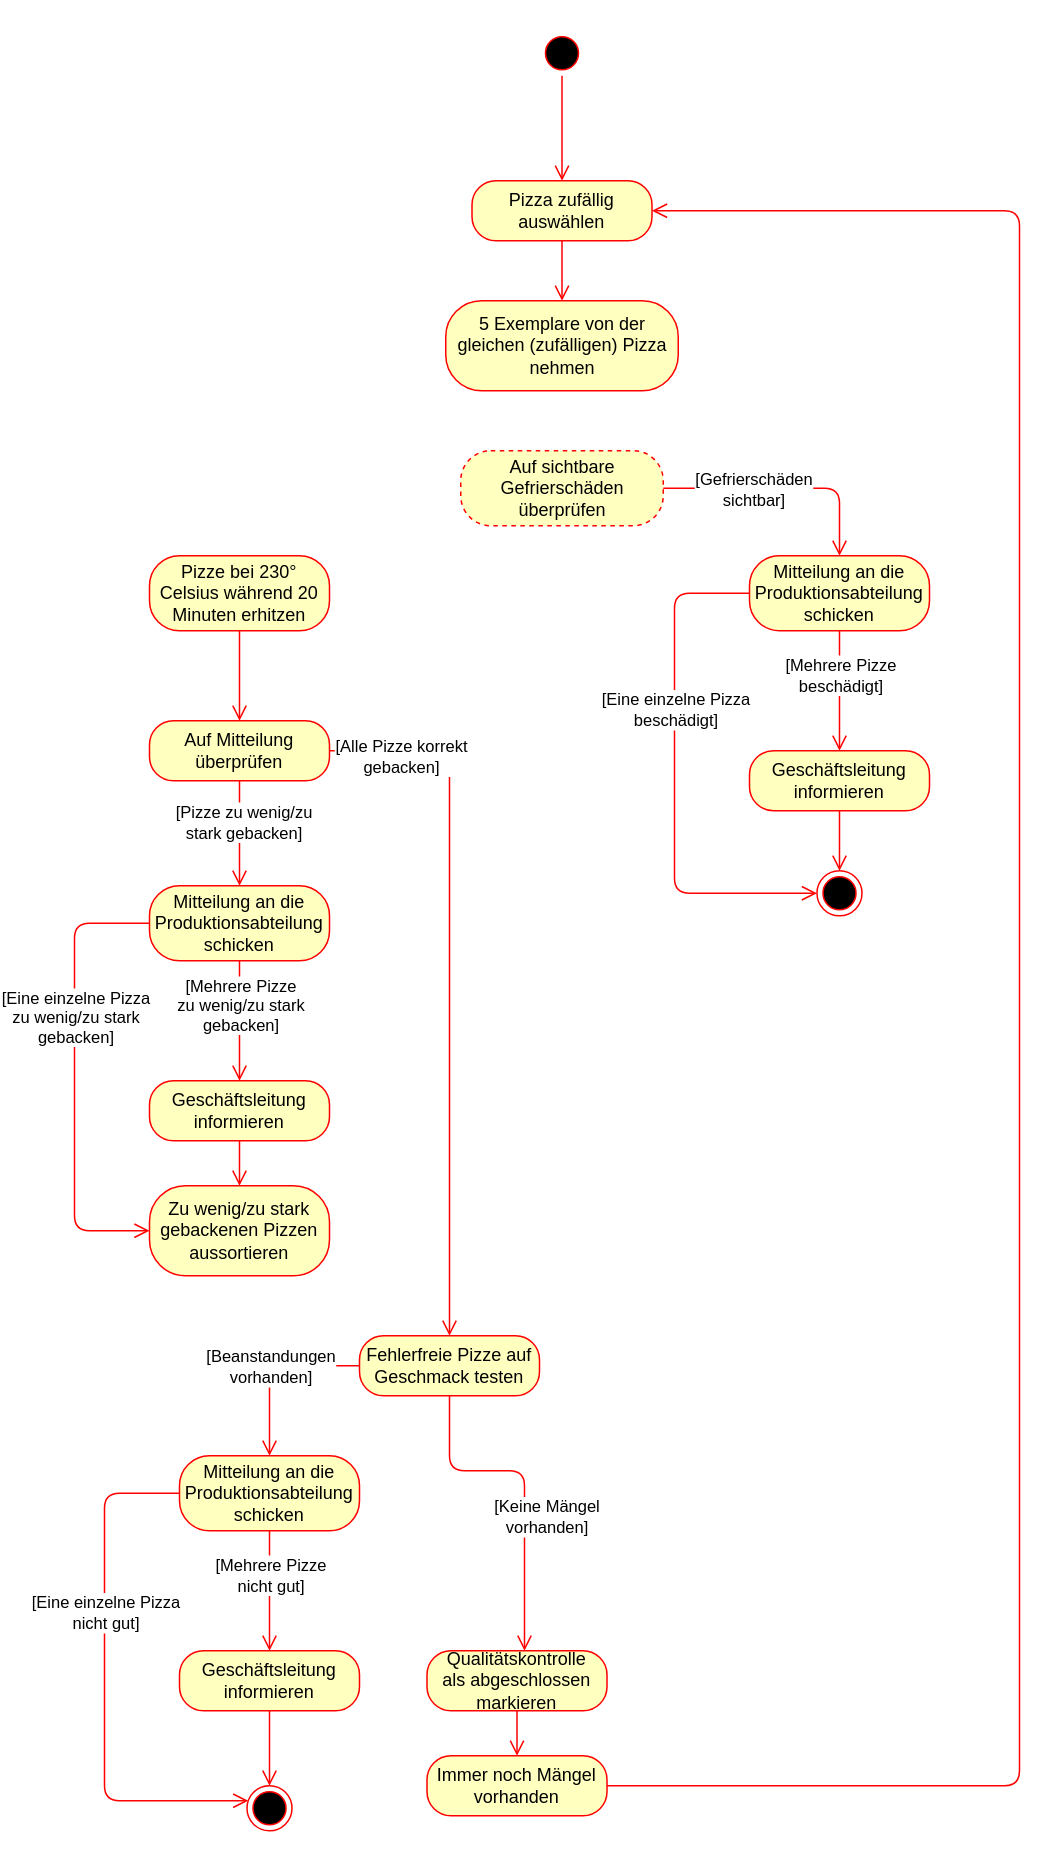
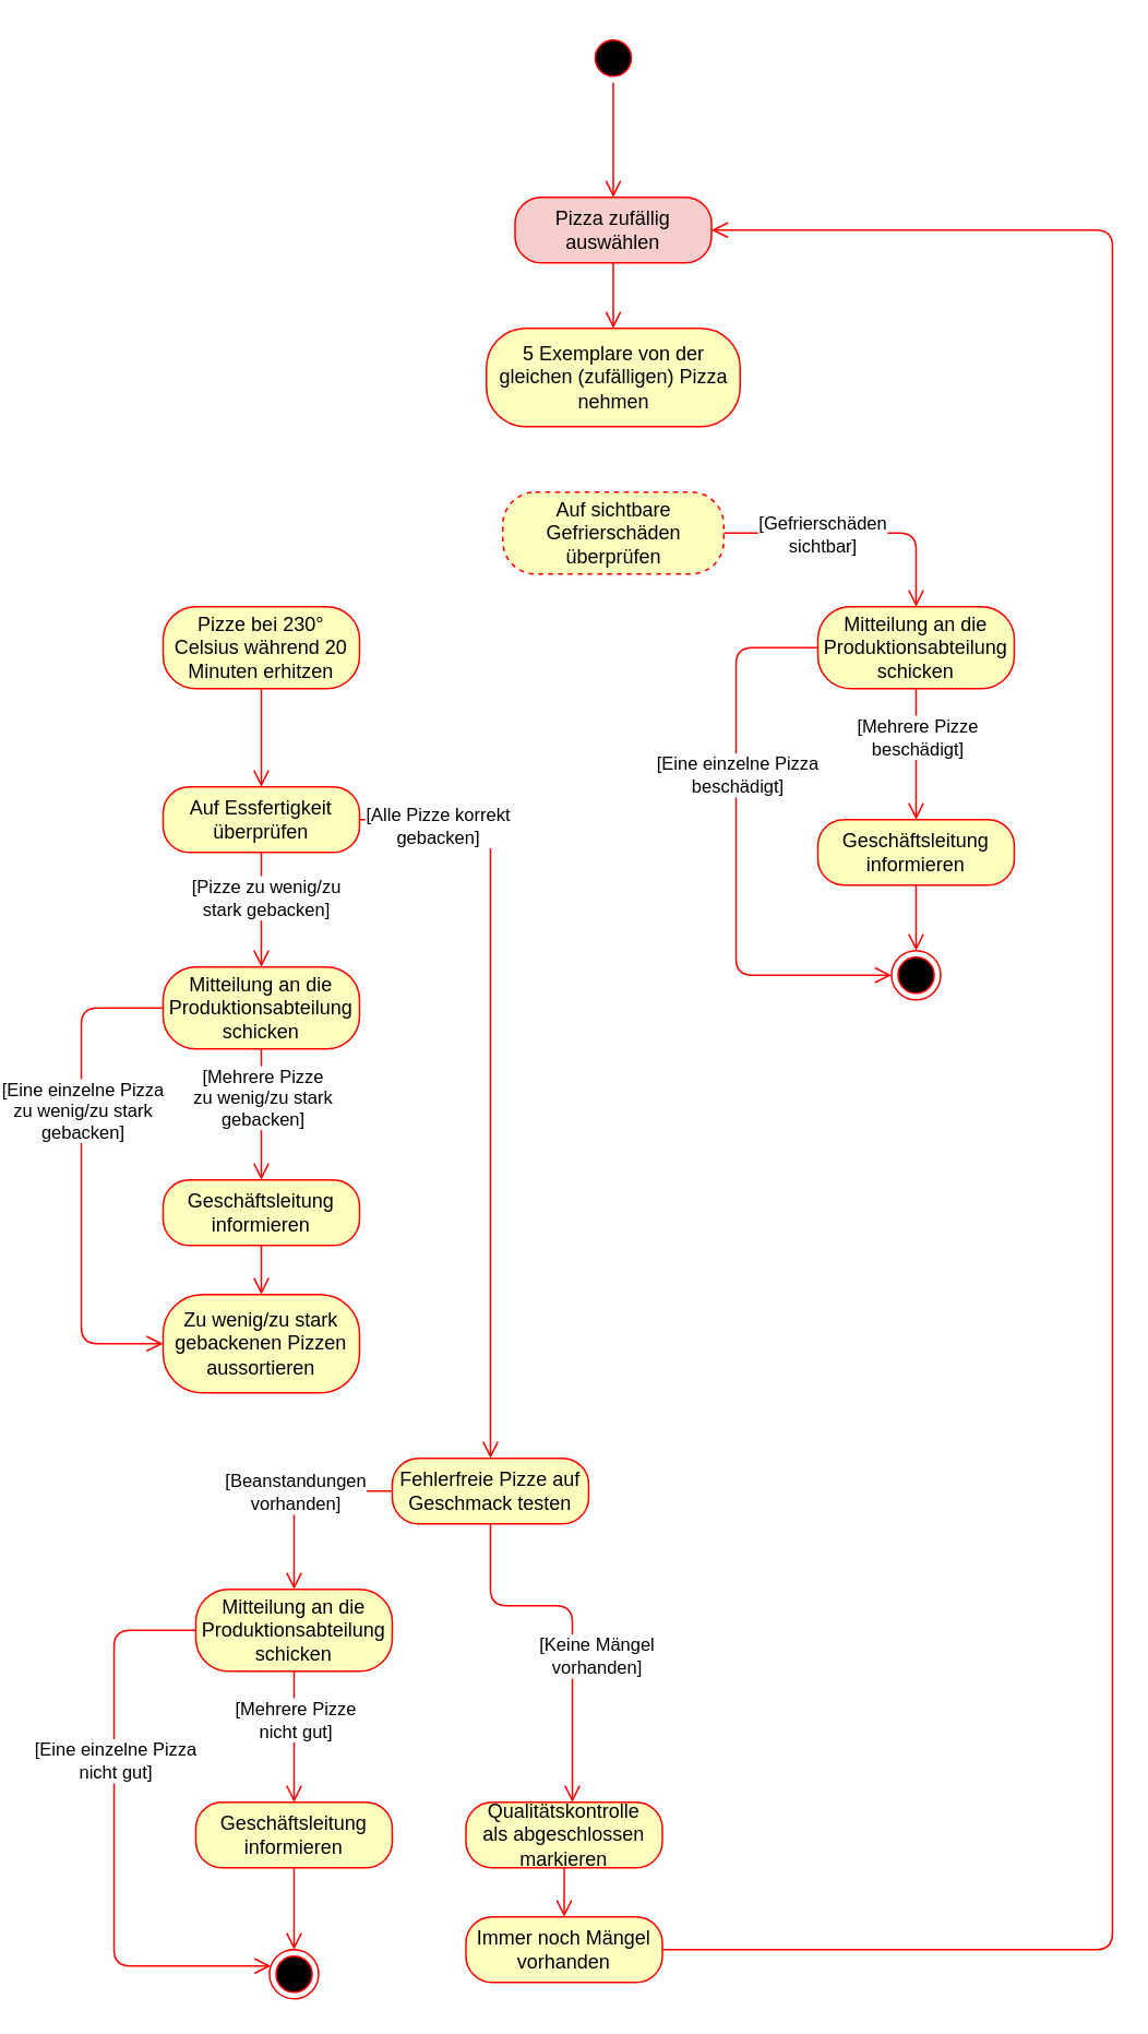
  <mxCell id="0" />
  <mxCell id="1" parent="0" />
  <mxCell id="2" value="" style="ellipse;html=1;shape=startState;fillColor=#000000;strokeColor=#ff0000;" parent="1" vertex="1"><mxGeometry x="330" y="20" width="30" height="30" as="geometry" /></mxCell>
  <mxCell id="3" value="" style="edgeStyle=orthogonalEdgeStyle;html=1;verticalAlign=bottom;endArrow=open;endSize=8;strokeColor=#ff0000;" parent="1" source="2" target="4" edge="1"><mxGeometry relative="1" as="geometry"><mxPoint x="345" y="110" as="targetPoint" /></mxGeometry></mxCell>
- <mxCell id="4" value="Pizza zufällig auswählen" style="rounded=1;whiteSpace=wrap;html=1;arcSize=40;fontColor=#000000;fillColor=#ffffc0;strokeColor=#ff0000;" parent="1" vertex="1"><mxGeometry x="285" y="120" width="120" height="40" as="geometry" /></mxCell>
+ <mxCell id="4" value="Pizza zufällig auswählen" style="rounded=1;whiteSpace=wrap;html=1;arcSize=40;fontColor=#000000;fillColor=#f8cecc;strokeColor=#ff0000;" parent="1" vertex="1"><mxGeometry x="285" y="120" width="120" height="40" as="geometry" /></mxCell>
  <mxCell id="5" value="" style="edgeStyle=orthogonalEdgeStyle;html=1;verticalAlign=bottom;endArrow=open;endSize=8;strokeColor=#ff0000;" parent="1" source="4" target="6" edge="1"><mxGeometry relative="1" as="geometry"><mxPoint x="345" y="200" as="targetPoint" /></mxGeometry></mxCell>
  <mxCell id="6" value="5 Exemplare von der gleichen (zufälligen) Pizza nehmen" style="rounded=1;whiteSpace=wrap;html=1;arcSize=40;fontColor=#000000;fillColor=#ffffc0;strokeColor=#ff0000;" parent="1" vertex="1"><mxGeometry x="267.5" y="200" width="155" height="60" as="geometry" /></mxCell>
  <mxCell id="7" value="Auf sichtbare Gefrierschäden überprüfen" style="rounded=1;whiteSpace=wrap;html=1;arcSize=40;fontColor=#000000;fillColor=#ffffc0;strokeColor=#ff0000;dashed=1;" parent="1" vertex="1"><mxGeometry x="277.5" y="300" width="135" height="50" as="geometry" /></mxCell>
  <mxCell id="8" value="Pizze bei 230° Celsius während 20 Minuten erhitzen" style="rounded=1;whiteSpace=wrap;html=1;arcSize=40;fontColor=#000000;fillColor=#ffffc0;strokeColor=#ff0000;" parent="1" vertex="1"><mxGeometry x="70" y="370" width="120" height="50" as="geometry" /></mxCell>
  <mxCell id="9" value="" style="edgeStyle=orthogonalEdgeStyle;html=1;verticalAlign=bottom;endArrow=open;endSize=8;strokeColor=#ff0000;" parent="1" source="8" target="19" edge="1"><mxGeometry relative="1" as="geometry"><mxPoint x="170" y="510" as="targetPoint" /><Array as="points"><mxPoint x="130" y="410" /><mxPoint x="130" y="410" /></Array></mxGeometry></mxCell>
  <mxCell id="10" value="Mitteilung an die Produktionsabteilung schicken" style="rounded=1;whiteSpace=wrap;html=1;arcSize=40;fontColor=#000000;fillColor=#ffffc0;strokeColor=#ff0000;" parent="1" vertex="1"><mxGeometry x="470" y="370" width="120" height="50" as="geometry" /></mxCell>
  <mxCell id="11" value="" style="edgeStyle=orthogonalEdgeStyle;html=1;verticalAlign=bottom;endArrow=open;endSize=8;strokeColor=#ff0000;" parent="1" source="10" target="15" edge="1"><mxGeometry relative="1" as="geometry"><mxPoint x="430" y="460" as="targetPoint" /><Array as="points"><mxPoint x="530" y="460" /><mxPoint x="530" y="460" /></Array></mxGeometry></mxCell>
  <mxCell id="12" value="&lt;div&gt;[Mehrere Pizze&lt;br&gt;&lt;/div&gt;&lt;div&gt;beschädigt]&lt;br&gt;&lt;/div&gt;" style="edgeLabel;html=1;align=center;verticalAlign=middle;resizable=0;points=[];" parent="11" vertex="1" connectable="0"><mxGeometry x="-0.259" y="1" relative="1" as="geometry"><mxPoint x="-1" y="-1" as="offset" /></mxGeometry></mxCell>
  <mxCell id="13" value="" style="edgeStyle=orthogonalEdgeStyle;html=1;verticalAlign=bottom;endArrow=open;endSize=8;strokeColor=#ff0000;" parent="1" source="7" target="10" edge="1"><mxGeometry relative="1" as="geometry"><mxPoint x="355" y="130" as="targetPoint" /><mxPoint x="355" y="60" as="sourcePoint" /></mxGeometry></mxCell>
  <mxCell id="14" value="&lt;div&gt;[Gefrierschäden&lt;/div&gt;&lt;div&gt;sichtbar]&lt;br&gt;&lt;/div&gt;" style="edgeLabel;html=1;align=center;verticalAlign=middle;resizable=0;points=[];" parent="13" vertex="1" connectable="0"><mxGeometry x="-0.666" y="3" relative="1" as="geometry"><mxPoint x="32.5" y="3" as="offset" /></mxGeometry></mxCell>
  <mxCell id="15" value="Geschäftsleitung informieren" style="rounded=1;whiteSpace=wrap;html=1;arcSize=40;fontColor=#000000;fillColor=#ffffc0;strokeColor=#ff0000;" parent="1" vertex="1"><mxGeometry x="470" y="500" width="120" height="40" as="geometry" /></mxCell>
  <mxCell id="16" value="" style="edgeStyle=orthogonalEdgeStyle;html=1;verticalAlign=bottom;endArrow=open;endSize=8;strokeColor=#ff0000;" parent="1" source="15" target="22" edge="1"><mxGeometry relative="1" as="geometry"><mxPoint x="440" y="560" as="targetPoint" /></mxGeometry></mxCell>
  <mxCell id="17" value="" style="edgeStyle=orthogonalEdgeStyle;html=1;verticalAlign=bottom;endArrow=open;endSize=8;strokeColor=#ff0000;" parent="1" source="10" target="22" edge="1"><mxGeometry relative="1" as="geometry"><mxPoint x="390" y="530" as="targetPoint" /><mxPoint x="540" y="430" as="sourcePoint" /><Array as="points"><mxPoint x="420" y="395" /><mxPoint x="420" y="595" /></Array></mxGeometry></mxCell>
  <mxCell id="18" value="&lt;div&gt;[Eine einzelne Pizza&lt;/div&gt;&lt;div&gt;beschädigt]&lt;br&gt;&lt;/div&gt;" style="edgeLabel;html=1;align=center;verticalAlign=middle;resizable=0;points=[];" parent="17" vertex="1" connectable="0"><mxGeometry x="-0.259" y="1" relative="1" as="geometry"><mxPoint x="-1" y="-1" as="offset" /></mxGeometry></mxCell>
- <mxCell id="19" value="Auf Mitteilung überprüfen" style="rounded=1;whiteSpace=wrap;html=1;arcSize=40;fontColor=#000000;fillColor=#ffffc0;strokeColor=#ff0000;" parent="1" vertex="1"><mxGeometry x="70" y="480" width="120" height="40" as="geometry" /></mxCell>
+ <mxCell id="19" value="Auf Essfertigkeit überprüfen" style="rounded=1;whiteSpace=wrap;html=1;arcSize=40;fontColor=#000000;fillColor=#ffffc0;strokeColor=#ff0000;" parent="1" vertex="1"><mxGeometry x="70" y="480" width="120" height="40" as="geometry" /></mxCell>
  <mxCell id="20" value="" style="edgeStyle=orthogonalEdgeStyle;html=1;verticalAlign=bottom;endArrow=open;endSize=8;strokeColor=#ff0000;" parent="1" source="19" target="33" edge="1"><mxGeometry relative="1" as="geometry"><mxPoint x="350" y="895" as="targetPoint" /></mxGeometry></mxCell>
  <mxCell id="21" value="&lt;div&gt;[Alle Pizze korrekt&lt;/div&gt;&lt;div&gt;gebacken]&lt;br&gt;&lt;/div&gt;" style="edgeLabel;html=1;align=center;verticalAlign=middle;resizable=0;points=[];" parent="20" vertex="1" connectable="0"><mxGeometry x="-0.802" y="-3" relative="1" as="geometry"><mxPoint as="offset" /></mxGeometry></mxCell>
  <mxCell id="22" value="" style="ellipse;html=1;shape=endState;fillColor=#000000;strokeColor=#ff0000;" parent="1" vertex="1"><mxGeometry x="515" y="580" width="30" height="30" as="geometry" /></mxCell>
  <mxCell id="23" value="Mitteilung an die Produktionsabteilung schicken" style="rounded=1;whiteSpace=wrap;html=1;arcSize=40;fontColor=#000000;fillColor=#ffffc0;strokeColor=#ff0000;" parent="1" vertex="1"><mxGeometry x="70" y="590" width="120" height="50" as="geometry" /></mxCell>
  <mxCell id="24" value="" style="edgeStyle=orthogonalEdgeStyle;html=1;verticalAlign=bottom;endArrow=open;endSize=8;strokeColor=#ff0000;" parent="1" source="23" target="26" edge="1"><mxGeometry relative="1" as="geometry"><mxPoint x="30" y="710" as="targetPoint" /><Array as="points"><mxPoint x="130" y="710" /><mxPoint x="130" y="710" /></Array></mxGeometry></mxCell>
  <mxCell id="25" value="&lt;div&gt;[Mehrere Pizze&lt;br&gt;&lt;/div&gt;&lt;div&gt;zu wenig/zu stark&lt;/div&gt;&lt;div&gt;gebacken]&lt;br&gt;&lt;/div&gt;" style="edgeLabel;html=1;align=center;verticalAlign=middle;resizable=0;points=[];" parent="24" vertex="1" connectable="0"><mxGeometry x="-0.259" y="1" relative="1" as="geometry"><mxPoint x="-1" y="-1" as="offset" /></mxGeometry></mxCell>
  <mxCell id="26" value="Geschäftsleitung informieren" style="rounded=1;whiteSpace=wrap;html=1;arcSize=40;fontColor=#000000;fillColor=#ffffc0;strokeColor=#ff0000;" parent="1" vertex="1"><mxGeometry x="70" y="720" width="120" height="40" as="geometry" /></mxCell>
  <mxCell id="27" value="" style="edgeStyle=orthogonalEdgeStyle;html=1;verticalAlign=bottom;endArrow=open;endSize=8;strokeColor=#ff0000;" parent="1" source="26" edge="1"><mxGeometry relative="1" as="geometry"><mxPoint x="130" y="790" as="targetPoint" /><Array as="points"><mxPoint x="130" y="770" /><mxPoint x="130" y="770" /></Array></mxGeometry></mxCell>
  <mxCell id="28" value="" style="edgeStyle=orthogonalEdgeStyle;html=1;verticalAlign=bottom;endArrow=open;endSize=8;strokeColor=#ff0000;" parent="1" source="23" target="32" edge="1"><mxGeometry relative="1" as="geometry"><mxPoint x="70" y="845" as="targetPoint" /><mxPoint x="140" y="680" as="sourcePoint" /><Array as="points"><mxPoint x="20" y="615" /><mxPoint x="20" y="820" /></Array></mxGeometry></mxCell>
  <mxCell id="29" value="&lt;div&gt;[Eine einzelne Pizza&lt;/div&gt;&lt;div&gt;zu wenig/zu stark&lt;/div&gt;&lt;div&gt;gebacken]&lt;br&gt;&lt;/div&gt;" style="edgeLabel;html=1;align=center;verticalAlign=middle;resizable=0;points=[];" parent="28" vertex="1" connectable="0"><mxGeometry x="-0.259" y="1" relative="1" as="geometry"><mxPoint x="-1" y="-1" as="offset" /></mxGeometry></mxCell>
  <mxCell id="30" value="" style="edgeStyle=orthogonalEdgeStyle;html=1;verticalAlign=bottom;endArrow=open;endSize=8;strokeColor=#ff0000;" parent="1" source="19" target="23" edge="1"><mxGeometry relative="1" as="geometry"><mxPoint x="338" y="650" as="targetPoint" /><mxPoint x="200" y="510" as="sourcePoint" /></mxGeometry></mxCell>
  <mxCell id="31" value="&lt;div&gt;[Pizze zu wenig/zu &lt;br&gt;&lt;/div&gt;&lt;div&gt;stark gebacken]&lt;/div&gt;" style="edgeLabel;html=1;align=center;verticalAlign=middle;resizable=0;points=[];" parent="30" vertex="1" connectable="0"><mxGeometry x="-0.24" y="2" relative="1" as="geometry"><mxPoint as="offset" /></mxGeometry></mxCell>
  <mxCell id="32" value="&lt;div&gt;Zu wenig/zu stark&lt;/div&gt;&lt;div&gt;gebackenen Pizzen&lt;/div&gt;&lt;div&gt;aussortieren&lt;br&gt;&lt;/div&gt;" style="rounded=1;whiteSpace=wrap;html=1;arcSize=40;fontColor=#000000;fillColor=#ffffc0;strokeColor=#ff0000;" parent="1" vertex="1"><mxGeometry x="70" y="790" width="120" height="60" as="geometry" /></mxCell>
  <mxCell id="33" value="&lt;div&gt;Fehlerfreie Pizze auf&lt;/div&gt;&lt;div&gt;Geschmack testen&lt;br&gt;&lt;/div&gt;" style="rounded=1;whiteSpace=wrap;html=1;arcSize=40;fontColor=#000000;fillColor=#ffffc0;strokeColor=#ff0000;" parent="1" vertex="1"><mxGeometry x="210" y="890" width="120" height="40" as="geometry" /></mxCell>
  <mxCell id="34" value="" style="edgeStyle=orthogonalEdgeStyle;html=1;verticalAlign=bottom;endArrow=open;endSize=8;strokeColor=#ff0000;" parent="1" source="33" target="36" edge="1"><mxGeometry relative="1" as="geometry"><mxPoint x="310" y="1070" as="targetPoint" /><mxPoint x="310" y="1010" as="sourcePoint" /><Array as="points"><mxPoint x="150" y="910" /></Array></mxGeometry></mxCell>
  <mxCell id="35" value="&lt;div&gt;[Beanstandungen&lt;/div&gt;&lt;div&gt;vorhanden]&lt;br&gt;&lt;/div&gt;" style="edgeLabel;html=1;align=center;verticalAlign=middle;resizable=0;points=[];" parent="34" vertex="1" connectable="0"><mxGeometry x="-0.3" y="3" relative="1" as="geometry"><mxPoint x="-18" y="-3" as="offset" /></mxGeometry></mxCell>
  <mxCell id="36" value="Mitteilung an die Produktionsabteilung schicken" style="rounded=1;whiteSpace=wrap;html=1;arcSize=40;fontColor=#000000;fillColor=#ffffc0;strokeColor=#ff0000;" parent="1" vertex="1"><mxGeometry x="90" y="970" width="120" height="50" as="geometry" /></mxCell>
  <mxCell id="37" value="" style="edgeStyle=orthogonalEdgeStyle;html=1;verticalAlign=bottom;endArrow=open;endSize=8;strokeColor=#ff0000;" parent="1" source="36" target="39" edge="1"><mxGeometry relative="1" as="geometry"><mxPoint x="50" y="1090" as="targetPoint" /><Array as="points"><mxPoint x="150" y="1090" /><mxPoint x="150" y="1090" /></Array></mxGeometry></mxCell>
  <mxCell id="38" value="&lt;div&gt;[Mehrere Pizze&lt;br&gt;&lt;/div&gt;nicht gut]" style="edgeLabel;html=1;align=center;verticalAlign=middle;resizable=0;points=[];" parent="37" vertex="1" connectable="0"><mxGeometry x="-0.259" y="1" relative="1" as="geometry"><mxPoint x="-1" y="-1" as="offset" /></mxGeometry></mxCell>
  <mxCell id="39" value="Geschäftsleitung informieren" style="rounded=1;whiteSpace=wrap;html=1;arcSize=40;fontColor=#000000;fillColor=#ffffc0;strokeColor=#ff0000;" parent="1" vertex="1"><mxGeometry x="90" y="1100" width="120" height="40" as="geometry" /></mxCell>
  <mxCell id="40" value="" style="edgeStyle=orthogonalEdgeStyle;html=1;verticalAlign=bottom;endArrow=open;endSize=8;strokeColor=#ff0000;" parent="1" source="39" target="43" edge="1"><mxGeometry relative="1" as="geometry"><mxPoint x="150" y="1170" as="targetPoint" /><Array as="points" /></mxGeometry></mxCell>
  <mxCell id="41" value="" style="edgeStyle=orthogonalEdgeStyle;html=1;verticalAlign=bottom;endArrow=open;endSize=8;strokeColor=#ff0000;" parent="1" source="36" target="43" edge="1"><mxGeometry relative="1" as="geometry"><mxPoint x="90" y="1200" as="targetPoint" /><mxPoint x="160" y="1060" as="sourcePoint" /><Array as="points"><mxPoint x="40" y="995" /><mxPoint x="40" y="1200" /></Array></mxGeometry></mxCell>
  <mxCell id="42" value="&lt;div&gt;[Eine einzelne Pizza&lt;/div&gt;&lt;div&gt;nicht gut]&lt;br&gt;&lt;/div&gt;" style="edgeLabel;html=1;align=center;verticalAlign=middle;resizable=0;points=[];" parent="41" vertex="1" connectable="0"><mxGeometry x="-0.259" y="1" relative="1" as="geometry"><mxPoint x="-1" y="-1" as="offset" /></mxGeometry></mxCell>
  <mxCell id="43" value="" style="ellipse;html=1;shape=endState;fillColor=#000000;strokeColor=#ff0000;" parent="1" vertex="1"><mxGeometry x="135" y="1190" width="30" height="30" as="geometry" /></mxCell>
  <mxCell id="44" value="" style="edgeStyle=orthogonalEdgeStyle;html=1;verticalAlign=bottom;endArrow=open;endSize=8;strokeColor=#ff0000;" parent="1" source="33" target="46" edge="1"><mxGeometry relative="1" as="geometry"><mxPoint x="320" y="1060" as="targetPoint" /><mxPoint x="220" y="920" as="sourcePoint" /><Array as="points"><mxPoint x="270" y="980" /><mxPoint x="320" y="980" /></Array></mxGeometry></mxCell>
  <mxCell id="45" value="&lt;div&gt;[Keine Mängel&lt;br&gt;&lt;/div&gt;&lt;div&gt;vorhanden]&lt;br&gt;&lt;/div&gt;" style="edgeLabel;html=1;align=center;verticalAlign=middle;resizable=0;points=[];" parent="44" vertex="1" connectable="0"><mxGeometry x="-0.3" y="3" relative="1" as="geometry"><mxPoint x="37" y="33" as="offset" /></mxGeometry></mxCell>
  <mxCell id="46" value="&lt;div&gt;Qualitätskontrolle&lt;/div&gt;&lt;div&gt;als abgeschlossen markieren&lt;br&gt;&lt;/div&gt;" style="rounded=1;whiteSpace=wrap;html=1;arcSize=40;fontColor=#000000;fillColor=#ffffc0;strokeColor=#ff0000;" parent="1" vertex="1"><mxGeometry x="255" y="1100" width="120" height="40" as="geometry" /></mxCell>
  <mxCell id="47" value="Immer noch Mängel vorhanden" style="rounded=1;whiteSpace=wrap;html=1;arcSize=40;fontColor=#000000;fillColor=#ffffc0;strokeColor=#ff0000;" vertex="1" parent="1"><mxGeometry x="255" y="1170" width="120" height="40" as="geometry" /></mxCell>
  <mxCell id="48" value="" style="edgeStyle=orthogonalEdgeStyle;html=1;verticalAlign=bottom;endArrow=open;endSize=8;strokeColor=#ff0000;" edge="1" source="47" parent="1" target="4"><mxGeometry relative="1" as="geometry"><mxPoint x="315" y="1310" as="targetPoint" /><Array as="points"><mxPoint x="650" y="1190" /><mxPoint x="650" y="140" /></Array></mxGeometry></mxCell>
  <mxCell id="49" value="" style="edgeStyle=orthogonalEdgeStyle;html=1;verticalAlign=bottom;endArrow=open;endSize=8;strokeColor=#ff0000;" edge="1" parent="1" source="46" target="47"><mxGeometry relative="1" as="geometry"><mxPoint x="325" y="1320" as="targetPoint" /><mxPoint x="325" y="1260" as="sourcePoint" /></mxGeometry></mxCell>
